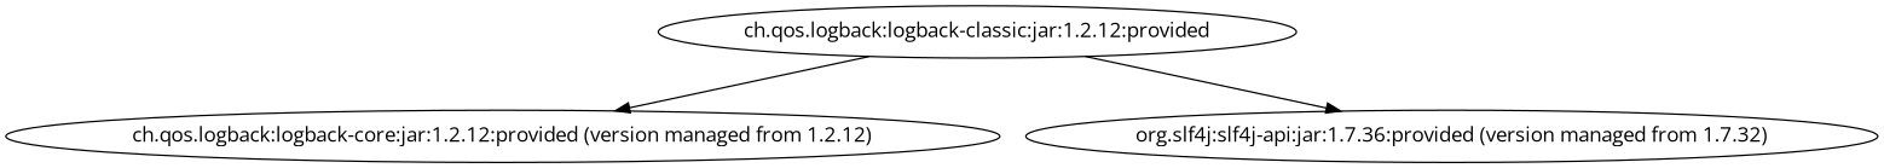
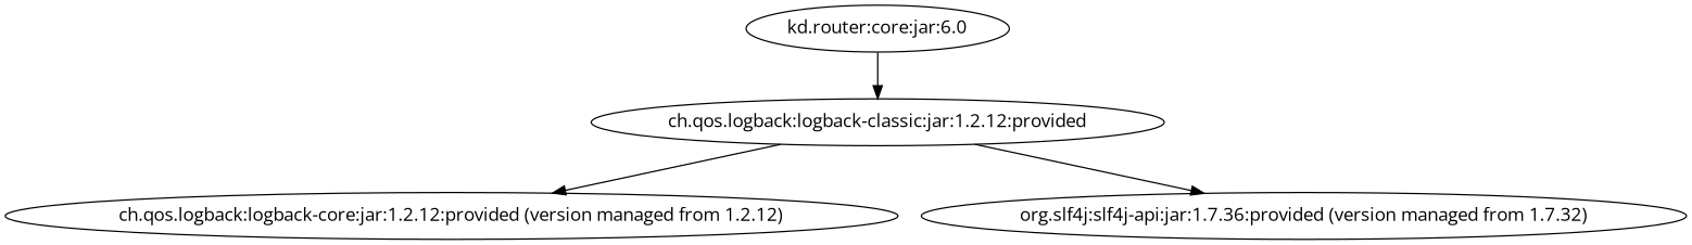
  digraph {
    fontname="Open Sans"
    node [fontname="Open Sans"]
    edge [fontname="Open Sans"]
+   "kd.router:core:jar:6.0"
    "ch.qos.logback:logback-classic:jar:1.2.12:provided"
    "ch.qos.logback:logback-core:jar:1.2.12:provided (version managed from 1.2.12)"
    "org.slf4j:slf4j-api:jar:1.7.36:provided (version managed from 1.7.32)"
+   "kd.router:core:jar:6.0" -> "ch.qos.logback:logback-classic:jar:1.2.12:provided"
    "ch.qos.logback:logback-classic:jar:1.2.12:provided" -> "ch.qos.logback:logback-core:jar:1.2.12:provided (version managed from 1.2.12)"
    "ch.qos.logback:logback-classic:jar:1.2.12:provided" -> "org.slf4j:slf4j-api:jar:1.7.36:provided (version managed from 1.7.32)"
  }
